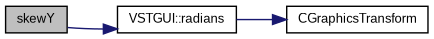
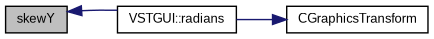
  digraph {
    rankdir=LR
    node [color=black fontname=Arial fontsize=9 shape=record]
    edge [color=midnightblue fontname=Arial fontsize=9 labelfontname=Arial labelfontsize=9 style=solid]
    n1 [fillcolor=grey75 fontcolor=black height=0.2 label=skewY style=filled width=0.4]
    n2 [height=0.2 label="VSTGUI::radians" width=0.4]
    n3 [height=0.2 label=CGraphicsTransform width=0.4]
-   n1 -> n2
+   n2 -> n1
    n2 -> n3
  }
